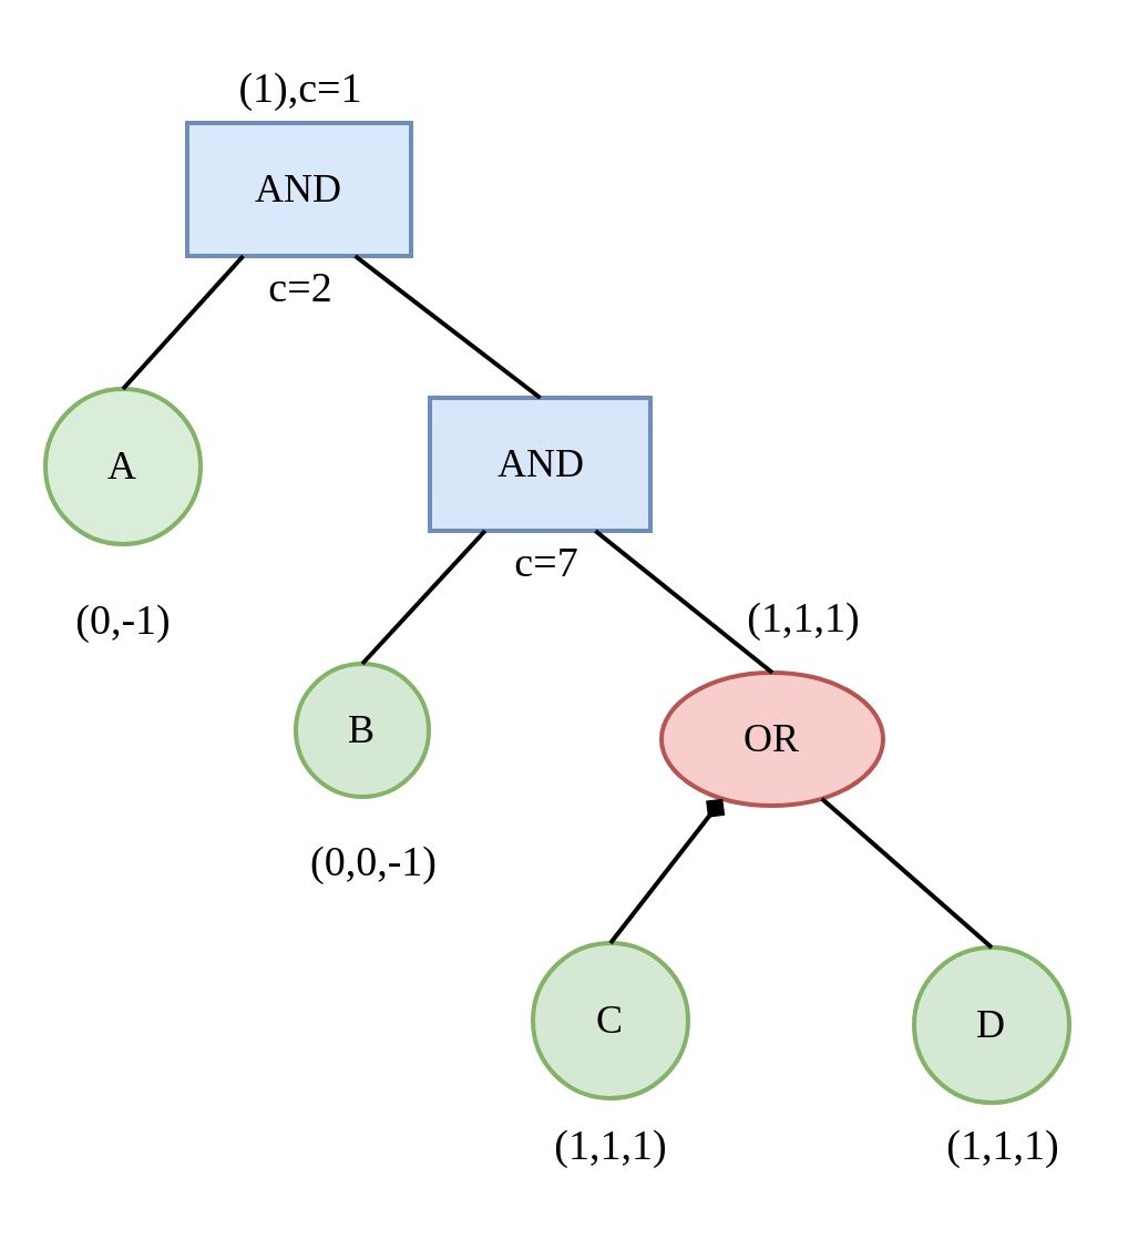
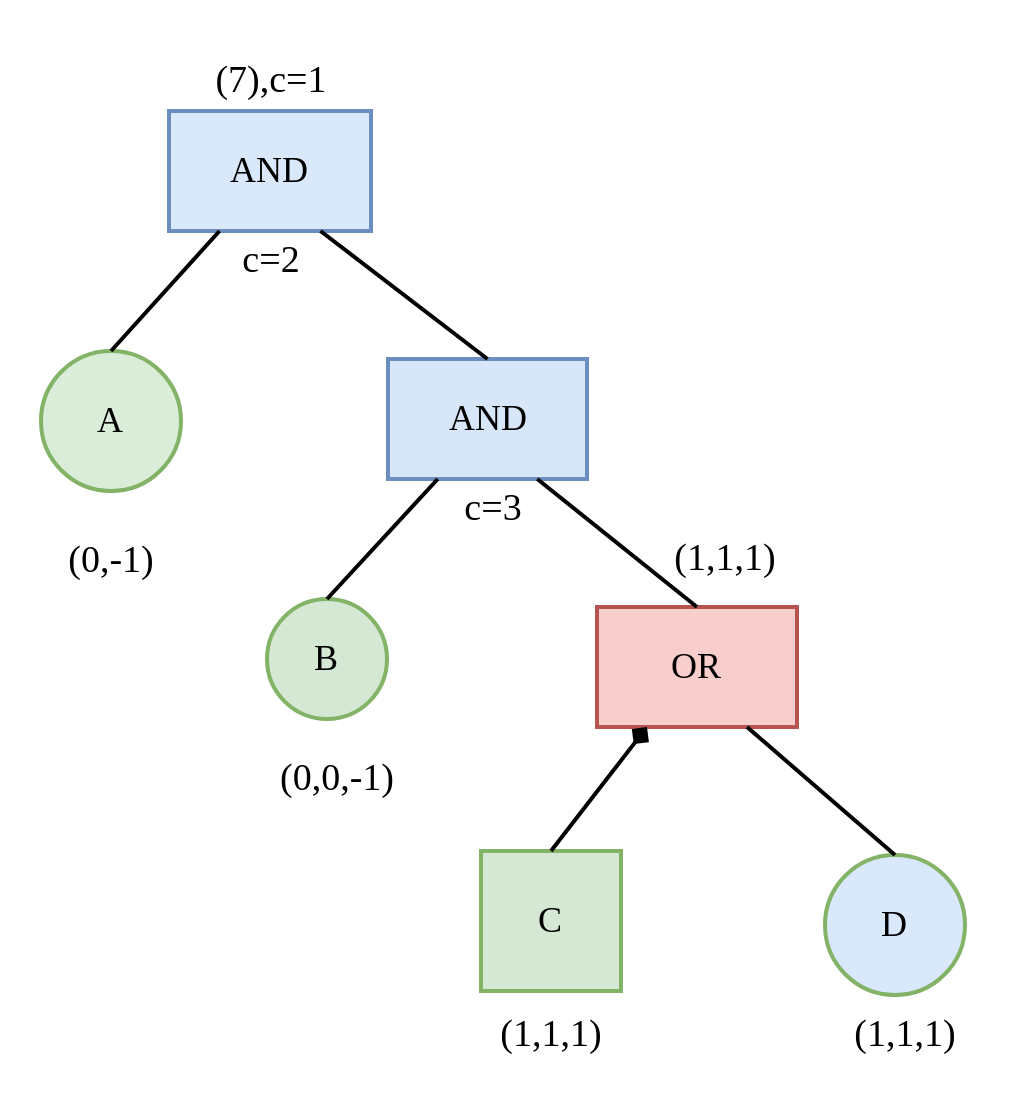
  <mxCell id="0" />
  <mxCell id="1" parent="0" />
  <mxCell id="2" value="AND" style="rounded=0;whiteSpace=wrap;html=1;fontFamily=Times New Roman;fontSize=18;strokeWidth=2;fillColor=#dae8fc;strokeColor=#6c8ebf;" parent="1" vertex="1"><mxGeometry x="84" y="55" width="101" height="60" as="geometry" /></mxCell>
  <mxCell id="3" value="AND" style="rounded=0;whiteSpace=wrap;html=1;fontFamily=Times New Roman;fontSize=18;strokeWidth=2;fillColor=#D8E6FA;strokeColor=#6c8ebf;" parent="1" vertex="1"><mxGeometry x="193.5" y="179" width="99.5" height="60" as="geometry" /></mxCell>
- <mxCell id="4" value="OR" style="ellipse;whiteSpace=wrap;html=1;fontFamily=Times New Roman;fontSize=18;strokeWidth=2;fillColor=#f8cecc;strokeColor=#b85450;" parent="1" vertex="1"><mxGeometry x="298" y="303" width="100" height="60" as="geometry" /></mxCell>
+ <mxCell id="4" value="OR" style="rounded=0;whiteSpace=wrap;html=1;fontFamily=Times New Roman;fontSize=18;strokeWidth=2;fillColor=#f8cecc;strokeColor=#b85450;" parent="1" vertex="1"><mxGeometry x="298" y="303" width="100" height="60" as="geometry" /></mxCell>
  <mxCell id="5" value="" style="endArrow=none;html=1;rounded=0;entryX=0.75;entryY=1;entryDx=0;entryDy=0;exitX=0.5;exitY=0;exitDx=0;exitDy=0;fontFamily=Times New Roman;fontSize=18;strokeWidth=2;" parent="1" source="3" target="2" edge="1"><mxGeometry width="50" height="50" relative="1" as="geometry"><mxPoint x="235" y="395" as="sourcePoint" /><mxPoint x="285" y="345" as="targetPoint" /></mxGeometry></mxCell>
  <mxCell id="6" value="" style="endArrow=none;html=1;rounded=0;entryX=0.75;entryY=1;entryDx=0;entryDy=0;exitX=0.5;exitY=0;exitDx=0;exitDy=0;fontFamily=Times New Roman;fontSize=18;strokeWidth=2;" parent="1" source="4" target="3" edge="1"><mxGeometry width="50" height="50" relative="1" as="geometry"><mxPoint x="205" y="405" as="sourcePoint" /><mxPoint x="255" y="355" as="targetPoint" /></mxGeometry></mxCell>
  <mxCell id="7" value="A" style="ellipse;whiteSpace=wrap;html=1;aspect=fixed;fontFamily=Times New Roman;fontSize=18;strokeWidth=2;fillColor=#DAEDD9;strokeColor=#82b366;" parent="1" vertex="1"><mxGeometry x="20" y="175" width="70" height="70" as="geometry" /></mxCell>
  <mxCell id="8" value="B" style="ellipse;whiteSpace=wrap;html=1;aspect=fixed;fontFamily=Times New Roman;fontSize=18;strokeWidth=2;fillColor=#d5e8d4;strokeColor=#82b366;" parent="1" vertex="1"><mxGeometry x="133" y="299" width="60" height="60" as="geometry" /></mxCell>
- <mxCell id="9" value="C" style="ellipse;whiteSpace=wrap;html=1;aspect=fixed;fontFamily=Times New Roman;fontSize=18;strokeWidth=2;fillColor=#d5e8d4;strokeColor=#82b366;" parent="1" vertex="1"><mxGeometry x="240" y="425" width="70" height="70" as="geometry" /></mxCell>
- <mxCell id="10" value="D" style="ellipse;whiteSpace=wrap;html=1;aspect=fixed;fontSize=18;fontFamily=Times New Roman;strokeWidth=2;fillColor=#d5e8d4;strokeColor=#82b366;" parent="1" vertex="1"><mxGeometry x="412" y="427" width="70" height="70" as="geometry" /></mxCell>
+ <mxCell id="9" value="C" style="whiteSpace=wrap;html=1;aspect=fixed;fontFamily=Times New Roman;fontSize=18;strokeWidth=2;fillColor=#d5e8d4;strokeColor=#82b366;rounded=0;" parent="1" vertex="1"><mxGeometry x="240" y="425" width="70" height="70" as="geometry" /></mxCell>
+ <mxCell id="10" value="D" style="ellipse;whiteSpace=wrap;html=1;aspect=fixed;fontSize=18;fontFamily=Times New Roman;strokeWidth=2;fillColor=#dae8fc;strokeColor=#82b366;" parent="1" vertex="1"><mxGeometry x="412" y="427" width="70" height="70" as="geometry" /></mxCell>
  <mxCell id="11" value="" style="endArrow=none;html=1;rounded=0;entryX=0.25;entryY=1;entryDx=0;entryDy=0;exitX=0.5;exitY=0;exitDx=0;exitDy=0;fontFamily=Times New Roman;fontSize=18;strokeWidth=2;" parent="1" source="7" target="2" edge="1"><mxGeometry width="50" height="50" relative="1" as="geometry"><mxPoint x="32" y="160" as="sourcePoint" /><mxPoint x="82" y="110" as="targetPoint" /></mxGeometry></mxCell>
  <mxCell id="12" value="" style="endArrow=none;html=1;rounded=0;entryX=0.25;entryY=1;entryDx=0;entryDy=0;exitX=0.5;exitY=0;exitDx=0;exitDy=0;fontFamily=Times New Roman;fontSize=18;strokeWidth=2;" parent="1" source="8" target="3" edge="1"><mxGeometry width="50" height="50" relative="1" as="geometry"><mxPoint x="192" y="320" as="sourcePoint" /><mxPoint x="242" y="270" as="targetPoint" /></mxGeometry></mxCell>
  <mxCell id="13" value="" style="endArrow=diamond;html=1;rounded=0;entryX=0.25;entryY=1;entryDx=0;entryDy=0;exitX=0.5;exitY=0;exitDx=0;exitDy=0;fontFamily=Times New Roman;fontSize=18;strokeWidth=2;" parent="1" source="9" target="4" edge="1"><mxGeometry width="50" height="50" relative="1" as="geometry"><mxPoint x="312" y="430" as="sourcePoint" /><mxPoint x="362" y="380" as="targetPoint" /></mxGeometry></mxCell>
  <mxCell id="14" value="" style="endArrow=none;html=1;rounded=0;entryX=0.75;entryY=1;entryDx=0;entryDy=0;exitX=0.5;exitY=0;exitDx=0;exitDy=0;fontFamily=Times New Roman;fontSize=18;strokeWidth=2;" parent="1" source="10" target="4" edge="1"><mxGeometry width="50" height="50" relative="1" as="geometry"><mxPoint x="432" y="430" as="sourcePoint" /><mxPoint x="482" y="380" as="targetPoint" /></mxGeometry></mxCell>
- <mxCell id="15" value="&lt;font style=&quot;font-size: 19px;&quot;&gt;(1),c=1&lt;/font&gt;" style="text;html=1;align=center;verticalAlign=middle;resizable=0;points=[];autosize=1;fontSize=18;fontFamily=Times New Roman;strokeWidth=2;" parent="1" vertex="1"><mxGeometry x="94.5" y="20" width="80" height="40" as="geometry" /></mxCell>
+ <mxCell id="15" value="&lt;font style=&quot;font-size: 19px;&quot;&gt;(7),c=1&lt;/font&gt;" style="text;html=1;align=center;verticalAlign=middle;resizable=0;points=[];autosize=1;fontSize=18;fontFamily=Times New Roman;strokeWidth=2;" parent="1" vertex="1"><mxGeometry x="94.5" y="20" width="80" height="40" as="geometry" /></mxCell>
  <mxCell id="16" value="&lt;font style=&quot;font-size: 19px;&quot;&gt;c=2&lt;/font&gt;" style="text;html=1;align=center;verticalAlign=middle;resizable=0;points=[];autosize=1;fontSize=18;fontFamily=Times New Roman;strokeWidth=2;" parent="1" vertex="1"><mxGeometry x="109.5" y="110" width="50" height="40" as="geometry" /></mxCell>
- <mxCell id="17" value="&lt;font style=&quot;font-size: 19px;&quot;&gt;c=7&lt;/font&gt;" style="text;html=1;align=center;verticalAlign=middle;resizable=0;points=[];autosize=1;fontSize=18;fontFamily=Times New Roman;strokeWidth=2;" parent="1" vertex="1"><mxGeometry x="221.25" y="234" width="50" height="40" as="geometry" /></mxCell>
+ <mxCell id="17" value="&lt;font style=&quot;font-size: 19px;&quot;&gt;c=3&lt;/font&gt;" style="text;html=1;align=center;verticalAlign=middle;resizable=0;points=[];autosize=1;fontSize=18;fontFamily=Times New Roman;strokeWidth=2;" parent="1" vertex="1"><mxGeometry x="221.25" y="234" width="50" height="40" as="geometry" /></mxCell>
  <mxCell id="18" value="(1,1,1)" style="text;html=1;align=center;verticalAlign=middle;resizable=0;points=[];autosize=1;fontSize=19;fontFamily=Times New Roman;strokeWidth=2;" parent="1" vertex="1"><mxGeometry x="327" y="259" width="70" height="40" as="geometry" /></mxCell>
  <mxCell id="19" value="&lt;font style=&quot;font-size: 19px;&quot;&gt;(0,-1)&lt;/font&gt;" style="text;html=1;align=center;verticalAlign=middle;resizable=0;points=[];autosize=1;fontSize=18;fontFamily=Times New Roman;strokeWidth=2;" parent="1" vertex="1"><mxGeometry x="20" y="260" width="70" height="40" as="geometry" /></mxCell>
  <mxCell id="20" value="&lt;font style=&quot;font-size: 19px;&quot;&gt;(0,0,-1)&lt;/font&gt;" style="text;html=1;align=center;verticalAlign=middle;resizable=0;points=[];autosize=1;fontSize=18;fontFamily=Times New Roman;strokeWidth=2;" parent="1" vertex="1"><mxGeometry x="128" y="369" width="80" height="40" as="geometry" /></mxCell>
  <mxCell id="21" value="(1,1,1)" style="text;html=1;align=center;verticalAlign=middle;resizable=0;points=[];autosize=1;fontSize=19;fontFamily=Times New Roman;strokeWidth=2;" parent="1" vertex="1"><mxGeometry x="240" y="497" width="70" height="40" as="geometry" /></mxCell>
  <mxCell id="22" value="(1,1,1)" style="text;html=1;align=center;verticalAlign=middle;resizable=0;points=[];autosize=1;fontSize=19;fontFamily=Times New Roman;strokeWidth=2;" parent="1" vertex="1"><mxGeometry x="417" y="497" width="70" height="40" as="geometry" /></mxCell>
